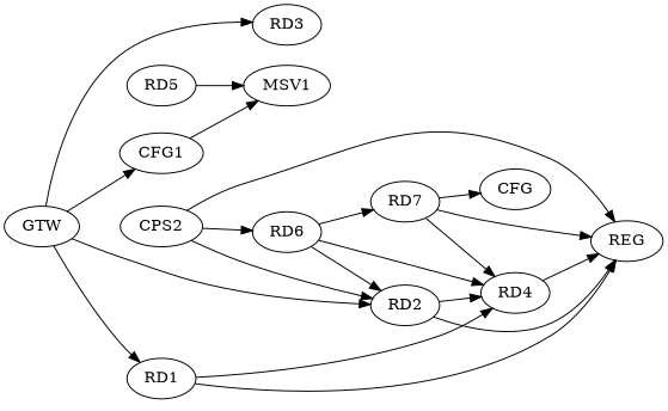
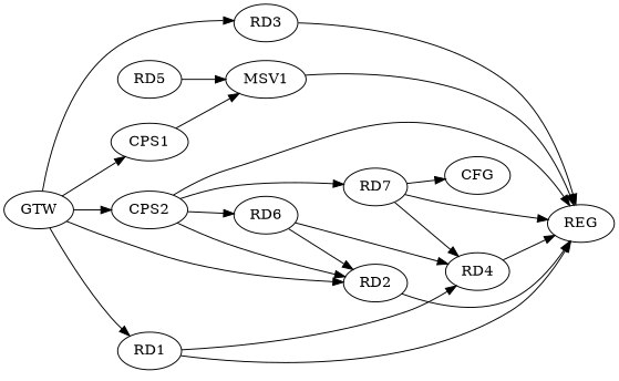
  strict digraph {
    rankdir=LR
    n1 [label=RD1]
    n2 [label=RD4]
    n3 [label=REG]
    n4 [label=RD2]
    n5 [label=RD3]
    n6 [label=CFG]
    n7 [label=MSV1]
    n8 [label=RD5]
    n9 [label=RD6]
    n10 [label=RD7]
-   n11 [label=CFG1]
+   n11 [label=CPS1]
    n12 [label=CPS2]
    n13 [label=GTW]
    n1 -> n2
    n1 -> n3
    n2 -> n3
-   n4 -> n2
    n4 -> n3
+   n5 -> n3
+   n7 -> n3
    n8 -> n7
    n9 -> n2
    n9 -> n4
    n10 -> n2
    n10 -> n3
    n10 -> n6
    n11 -> n7
    n12 -> n3
    n12 -> n4
    n12 -> n9
-   n9 -> n10
+   n12 -> n10
    n13 -> n1
    n13 -> n4
    n13 -> n5
    n13 -> n11
+   n13 -> n12
  }
